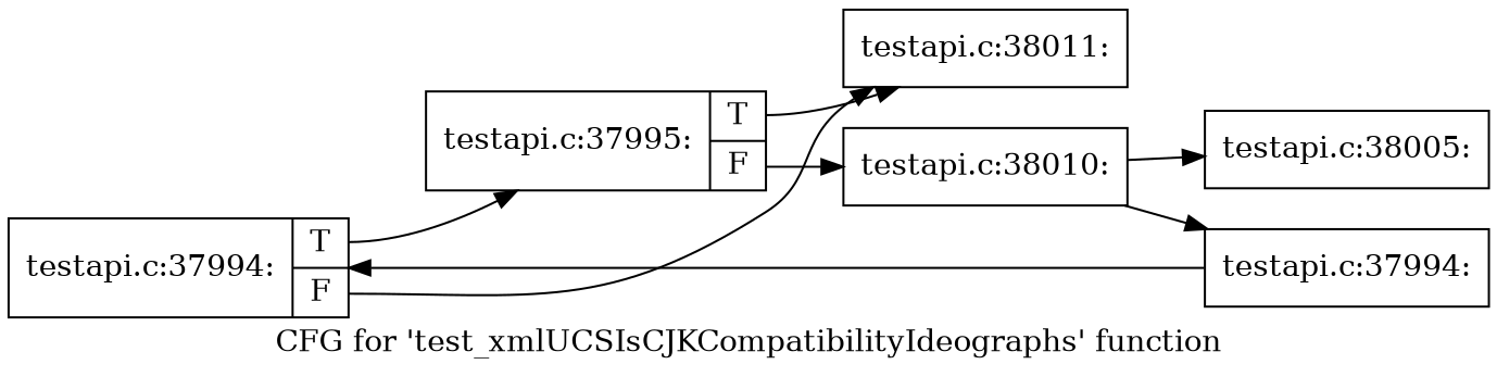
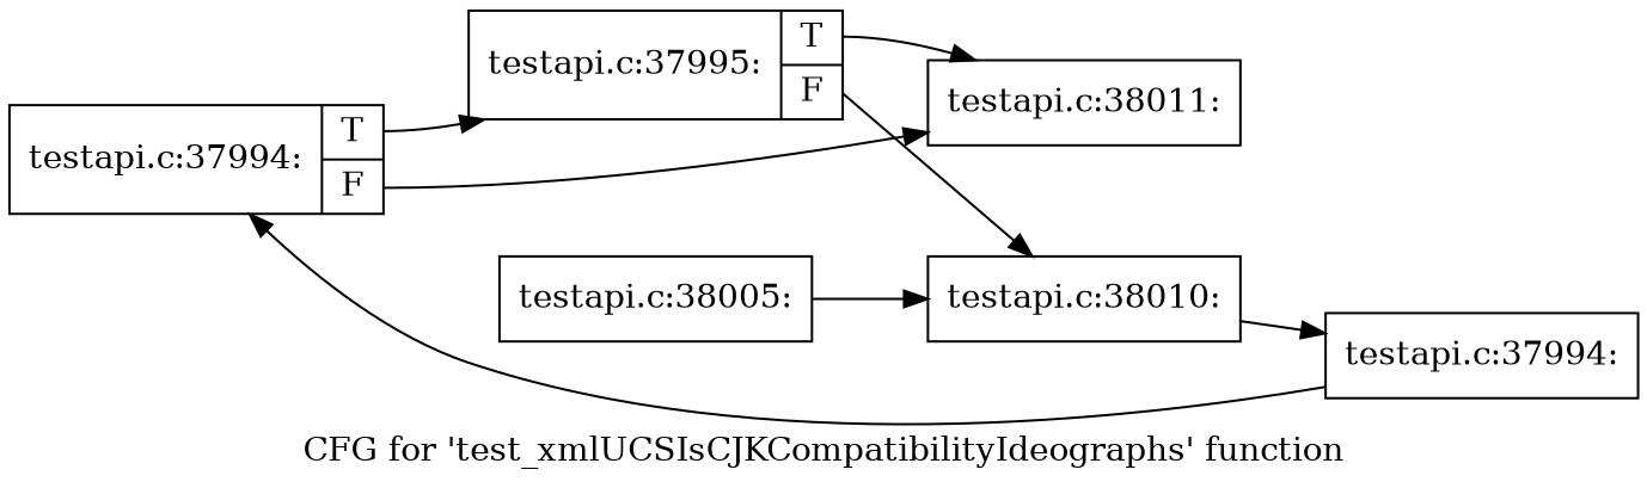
  digraph {
    label="CFG for 'test_xmlUCSIsCJKCompatibilityIdeographs' function"
    rankdir=LR
    node [shape=record]
    n1 [label="{testapi.c:37994:|{<s0>T|<s1>F}}"]
    n2 [label="{testapi.c:37995:|{<s0>T|<s1>F}}"]
    n3 [label="{testapi.c:38011:}"]
    n4 [label="{testapi.c:38010:}"]
    n5 [label="{testapi.c:38005:}"]
    n6 [label="{testapi.c:37994:}"]
    n1 -> n2 [tailport=s0]
    n1 -> n3 [tailport=s1]
    n2 -> n3 [tailport=s0]
    n2 -> n4 [tailport=s1]
    n4 -> n6
-   n4 -> n5
+   n5 -> n4
    n6 -> n1
  }
